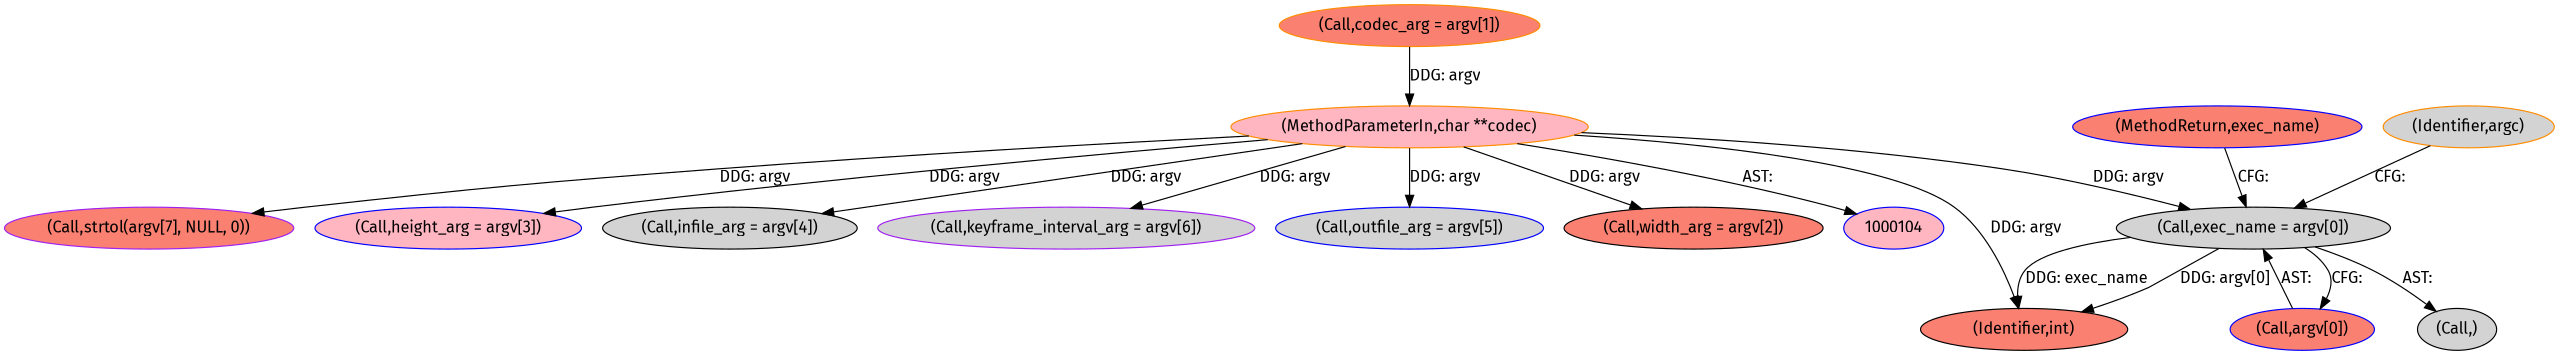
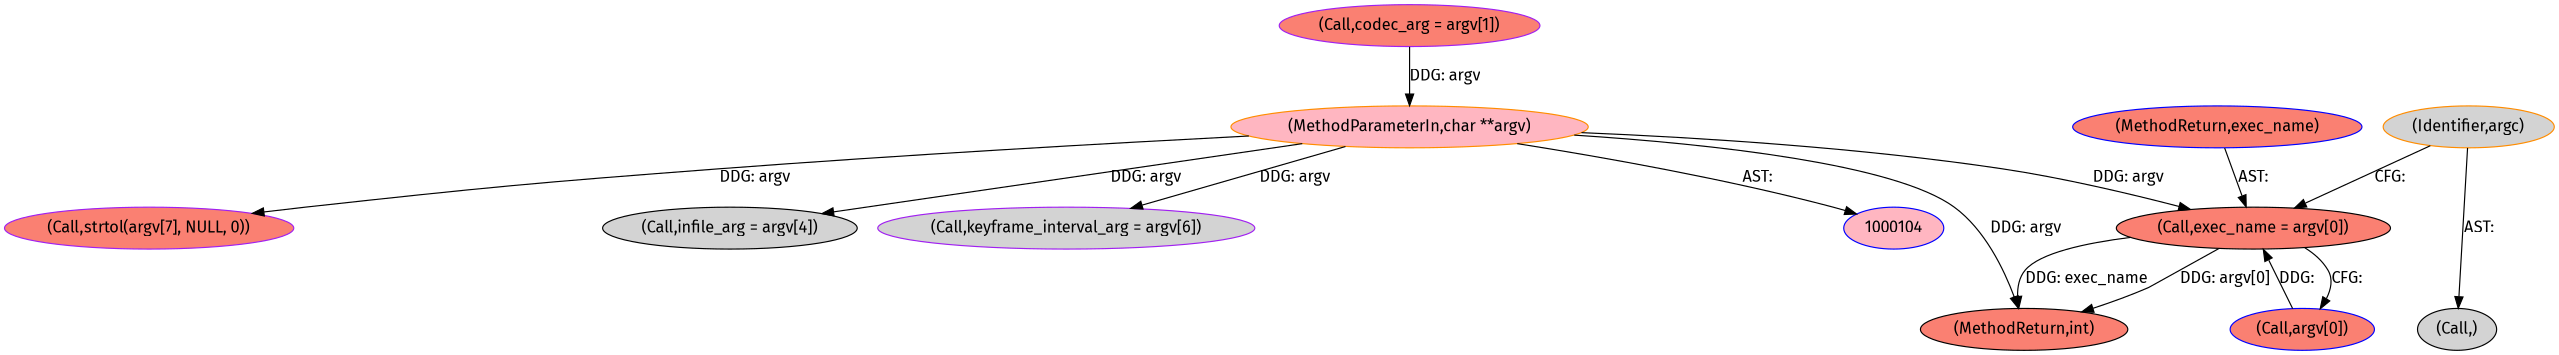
  digraph {
    fontname="Fira Sans"
    node [color=black fillcolor=salmon fontname="Fira Sans" style=filled]
    edge [fontname="Fira Sans"]
-   n1 [fillcolor=lightgrey label="(Call,exec_name = argv[0])"]
+   n1 [label="(Call,exec_name = argv[0])"]
    n2 [color=blue label="(Call,argv[0])"]
-   n3 [label="(Identifier,int)"]
+   n3 [label="(MethodReturn,int)"]
    n4 [fillcolor=lightgrey label="(Call,)"]
-   n5 [color=darkorange fillcolor=lightpink label="(MethodParameterIn,char **codec)"]
+   n5 [color=darkorange fillcolor=lightpink label="(MethodParameterIn,char **argv)"]
    n6 [color=purple label="(Call,strtol(argv[7], NULL, 0))"]
-   n7 [color=blue fillcolor=lightpink label="(Call,height_arg = argv[3])"]
    n8 [fillcolor=lightgrey label="(Call,infile_arg = argv[4])"]
    n9 [color=purple fillcolor=lightgrey label="(Call,keyframe_interval_arg = argv[6])"]
-   n10 [color=blue fillcolor=lightgrey label="(Call,outfile_arg = argv[5])"]
-   n11 [label="(Call,width_arg = argv[2])"]
    1000104 [color=blue fillcolor=lightpink]
-   n13 [color=darkorange label="(Call,codec_arg = argv[1])"]
+   n13 [color=purple label="(Call,codec_arg = argv[1])"]
    n14 [color=blue label="(MethodReturn,exec_name)"]
    n15 [color=darkorange fillcolor=lightgrey label="(Identifier,argc)"]
    n1 -> n2 [label="CFG: "]
    n1 -> n3 [label="DDG: exec_name"]
    n1 -> n3 [label="DDG: argv[0]"]
-   n1 -> n4 [label="AST: "]
-   n2 -> n1 [label="AST: "]
+   n15 -> n4 [label="AST: "]
+   n2 -> n1 [label="DDG: "]
    n5 -> n1 [label="DDG: argv"]
    n5 -> n3 [label="DDG: argv"]
    n5 -> n6 [label="DDG: argv"]
-   n5 -> n7 [label="DDG: argv"]
    n5 -> n8 [label="DDG: argv"]
    n5 -> n9 [label="DDG: argv"]
-   n5 -> n10 [label="DDG: argv"]
-   n5 -> n11 [label="DDG: argv"]
    n5 -> 1000104 [label="AST: "]
    n13 -> n5 [label="DDG: argv"]
-   n14 -> n1 [label="CFG: "]
+   n14 -> n1 [label="AST: "]
    n15 -> n1 [label="CFG: "]
  }
